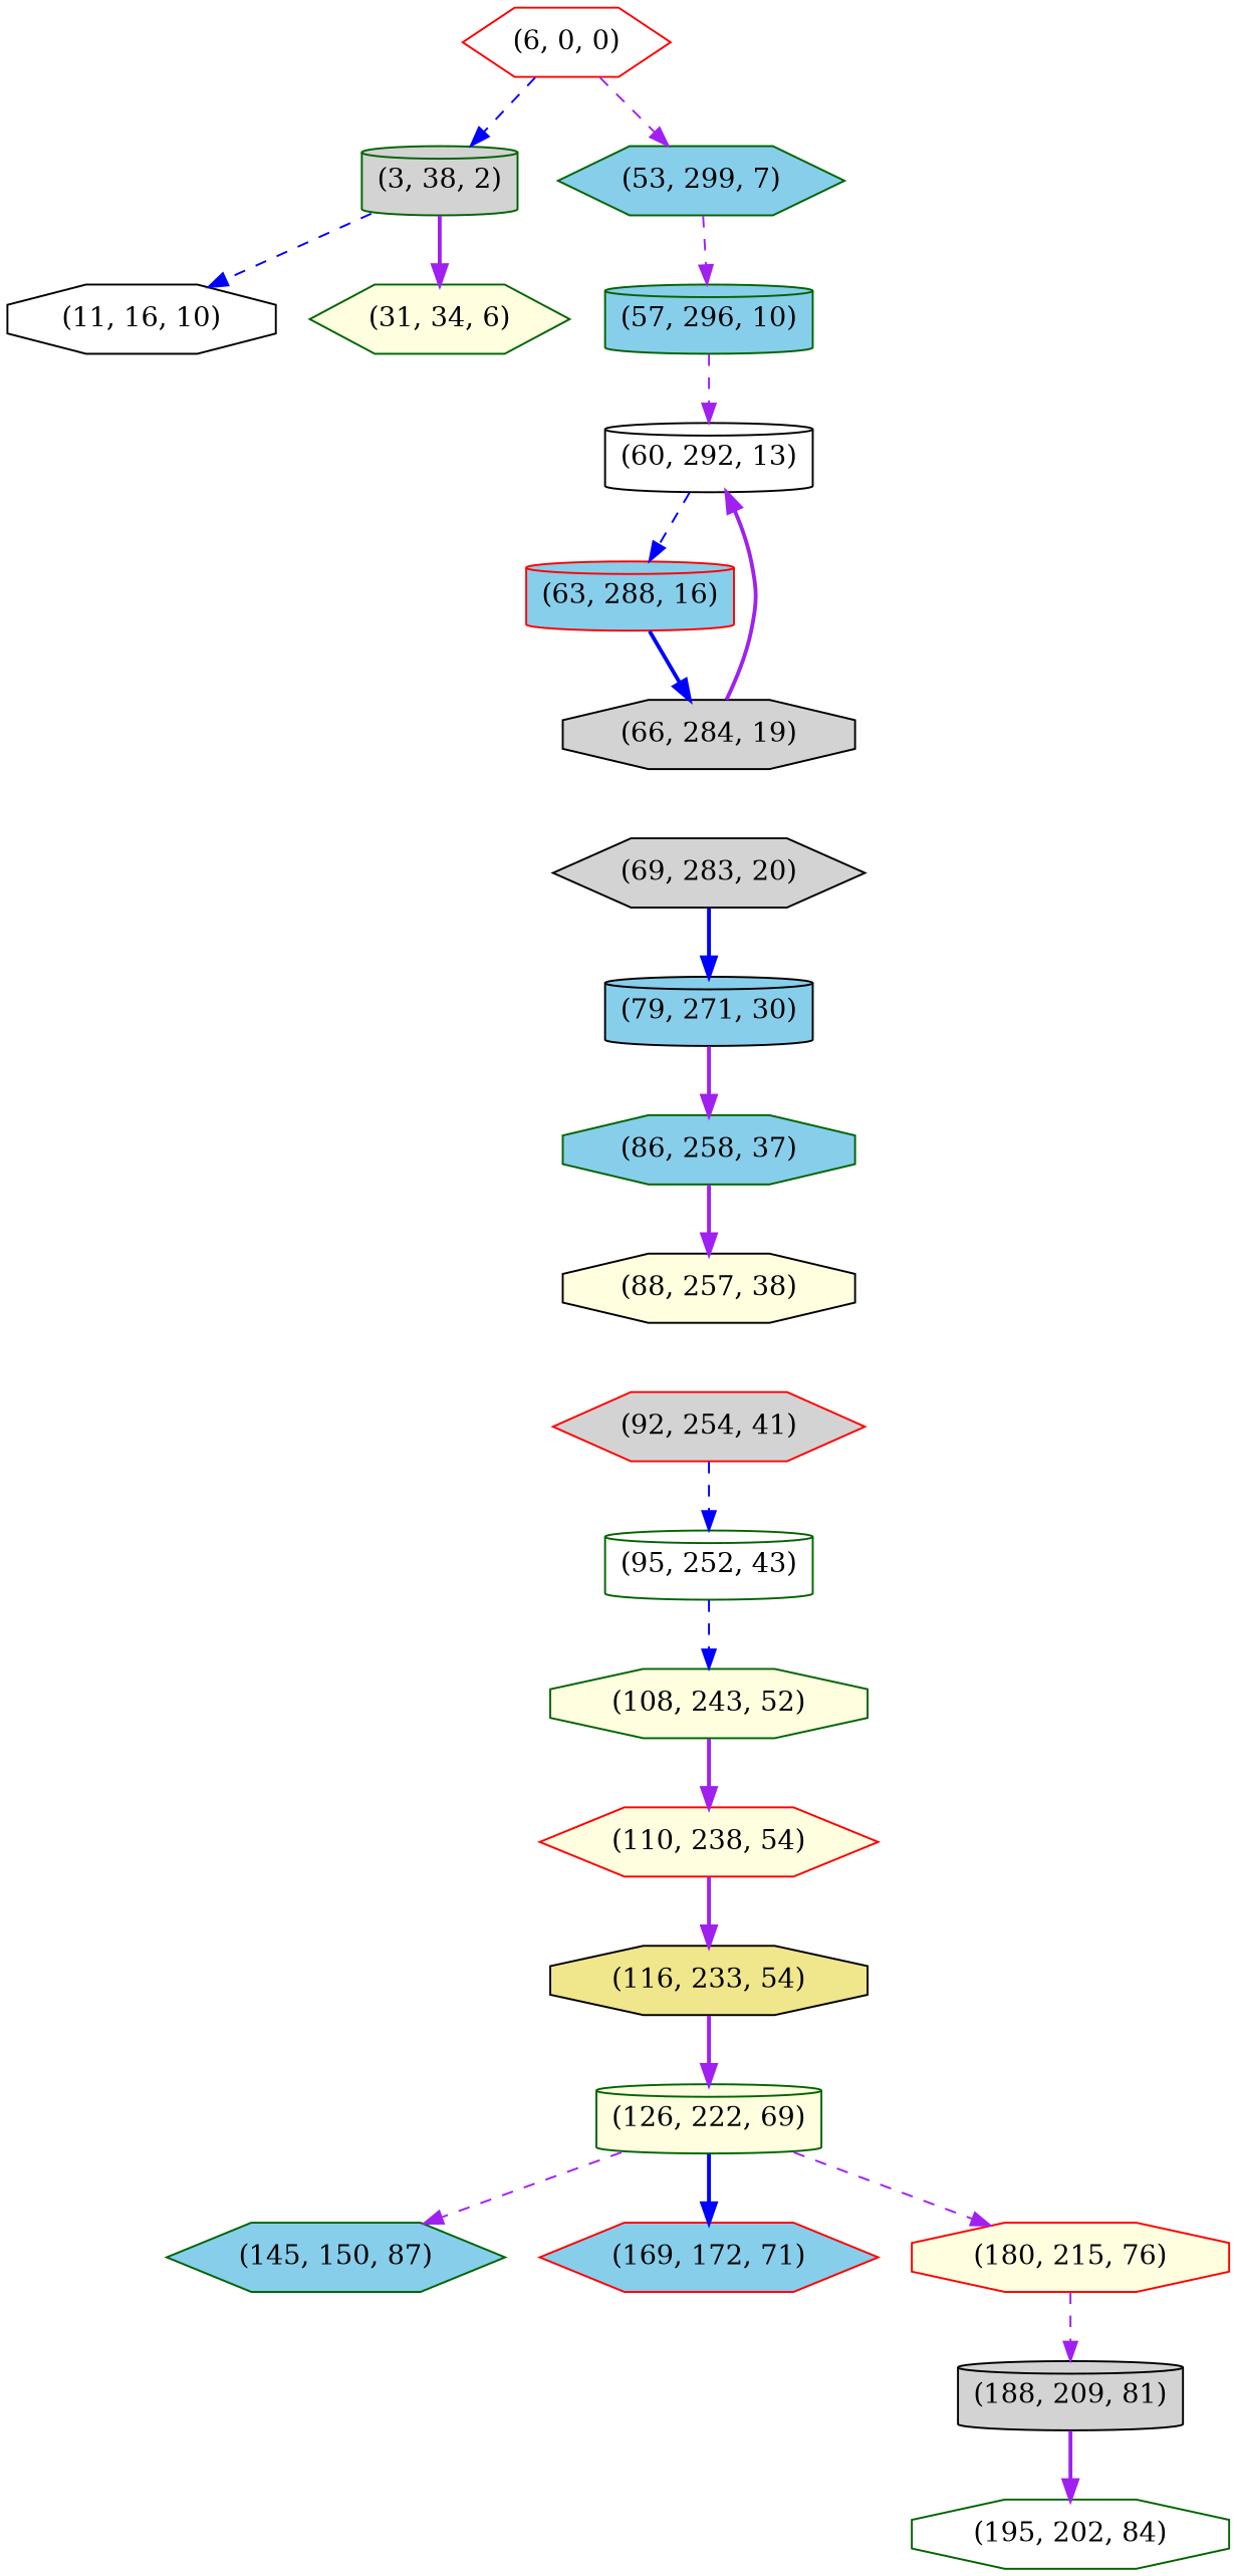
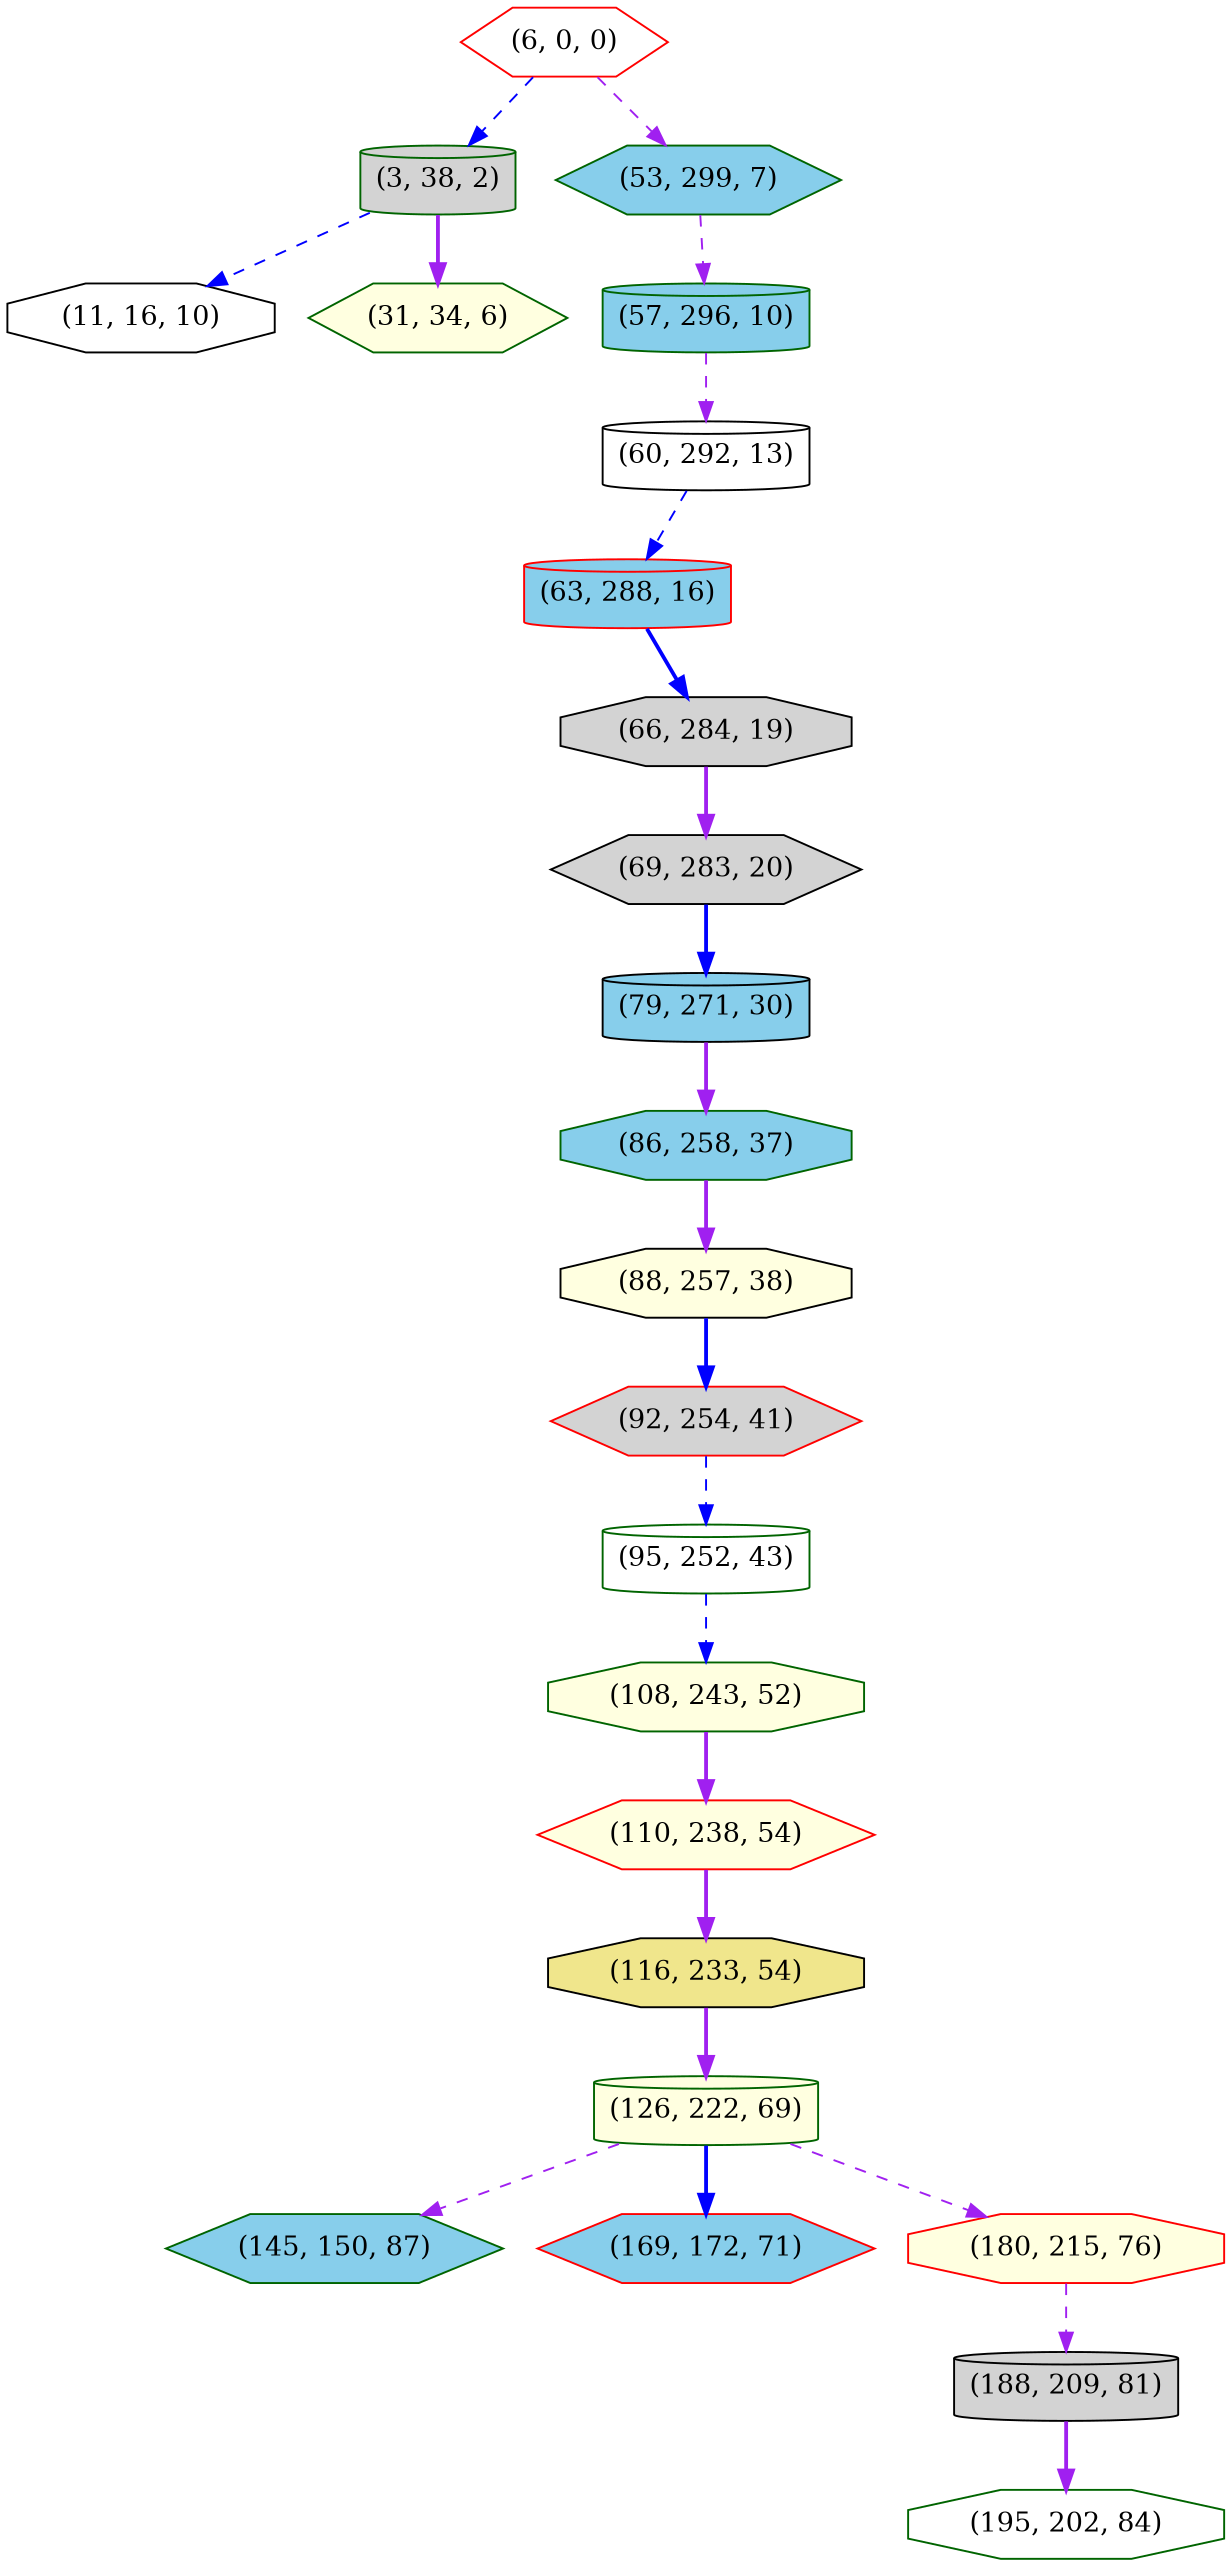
  digraph {
    node [color=darkgreen fillcolor=skyblue shape=hexagon style=filled]
    edge [color=purple style=bold]
    n1 [color=red fillcolor=white label="(6, 0, 0)"]
    "(3, 38, 2)" [fillcolor=lightgrey shape=cylinder]
    "(53, 299, 7)"
    "(11, 16, 10)" [color=black fillcolor=white shape=octagon]
    "(31, 34, 6)" [fillcolor=lightyellow]
    "(57, 296, 10)" [shape=cylinder]
    "(60, 292, 13)" [color=black fillcolor=white shape=cylinder]
    "(63, 288, 16)" [color=red shape=cylinder]
    "(66, 284, 19)" [color=black fillcolor=lightgrey shape=octagon]
    "(69, 283, 20)" [color=black fillcolor=lightgrey]
    "(79, 271, 30)" [color=black shape=cylinder]
    "(86, 258, 37)" [shape=octagon]
    "(88, 257, 38)" [color=black fillcolor=lightyellow shape=octagon]
    "(92, 254, 41)" [color=red fillcolor=lightgrey]
    "(95, 252, 43)" [fillcolor=white shape=cylinder]
    "(108, 243, 52)" [fillcolor=lightyellow shape=octagon]
    "(110, 238, 54)" [color=red fillcolor=lightyellow]
    n18 [color=black fillcolor=khaki label="(116, 233, 54)" shape=octagon]
    "(126, 222, 69)" [fillcolor=lightyellow shape=cylinder]
    "(145, 150, 87)"
    "(169, 172, 71)" [color=red]
    "(180, 215, 76)" [color=red fillcolor=lightyellow shape=octagon]
    "(188, 209, 81)" [color=black fillcolor=lightgrey shape=cylinder]
    "(195, 202, 84)" [fillcolor=white shape=octagon]
    n1 -> "(3, 38, 2)" [color=blue style=dashed]
    n1 -> "(53, 299, 7)" [style=dashed]
    "(3, 38, 2)" -> "(11, 16, 10)" [color=blue style=dashed]
    "(3, 38, 2)" -> "(31, 34, 6)"
    "(53, 299, 7)" -> "(57, 296, 10)" [style=dashed]
    "(57, 296, 10)" -> "(60, 292, 13)" [style=dashed]
    "(60, 292, 13)" -> "(63, 288, 16)" [color=blue style=dashed]
    "(63, 288, 16)" -> "(66, 284, 19)" [color=blue]
-   "(66, 284, 19)" -> "(60, 292, 13)"
+   "(66, 284, 19)" -> "(69, 283, 20)"
    "(69, 283, 20)" -> "(79, 271, 30)" [color=blue]
    "(79, 271, 30)" -> "(86, 258, 37)"
    "(86, 258, 37)" -> "(88, 257, 38)"
+   "(88, 257, 38)" -> "(92, 254, 41)" [color=blue]
    "(92, 254, 41)" -> "(95, 252, 43)" [color=blue style=dashed]
    "(95, 252, 43)" -> "(108, 243, 52)" [color=blue style=dashed]
    "(108, 243, 52)" -> "(110, 238, 54)"
    "(110, 238, 54)" -> n18
    n18 -> "(126, 222, 69)"
    "(126, 222, 69)" -> "(145, 150, 87)" [style=dashed]
    "(126, 222, 69)" -> "(169, 172, 71)" [color=blue]
    "(126, 222, 69)" -> "(180, 215, 76)" [style=dashed]
    "(180, 215, 76)" -> "(188, 209, 81)" [style=dashed]
    "(188, 209, 81)" -> "(195, 202, 84)"
  }
